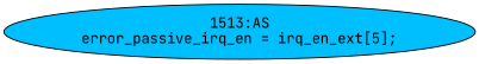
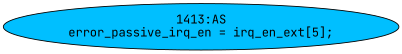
  strict digraph {
    fontname="JetBrains Mono"
-   n1 [ast="<pyverilog.vparser.ast.Assign object at 0x7fd773345a90>" def_var="['error_passive_irq_en']" fillcolor=deepskyblue label="1513:AS\nerror_passive_irq_en = irq_en_ext[5];" statements="[]" style=filled typ=Assign use_var="['irq_en_ext']" fontname="JetBrains Mono"]
+   n1 [ast="<pyverilog.vparser.ast.Assign object at 0x7fd773345a90>" def_var="['error_passive_irq_en']" fillcolor=deepskyblue label="1413:AS\nerror_passive_irq_en = irq_en_ext[5];" statements="[]" style=filled typ=Assign use_var="['irq_en_ext']" fontname="JetBrains Mono"]
  }
